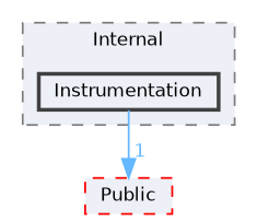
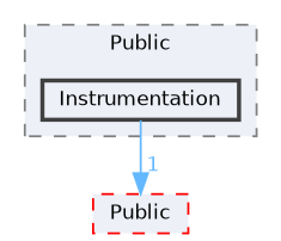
  digraph {
    compound=true
    node [fillcolor="#edf0f7" fontname=Helvetica fontsize=10 shape=box]
    n1 [color=grey25 height=0.2 label=Instrumentation style="filled,bold" width=0.4]
    n2 [color=red height=0.2 label=Public style="filled,dashed" width=0.4]
    subgraph cluster_1 {
      bgcolor="#edf0f7"
      fontname=Helvetica
      fontsize=10
-     label=Internal
+     label=Public
      pencolor=grey50
      style="filled,dashed"
      n1
    }
    n1 -> n2 [color=steelblue1 fontcolor=steelblue1 fontname=Helvetica fontsize=10 headlabel=1 labeldistance=1.5 labelfontname=Helvetica labelfontsize=10]
  }
